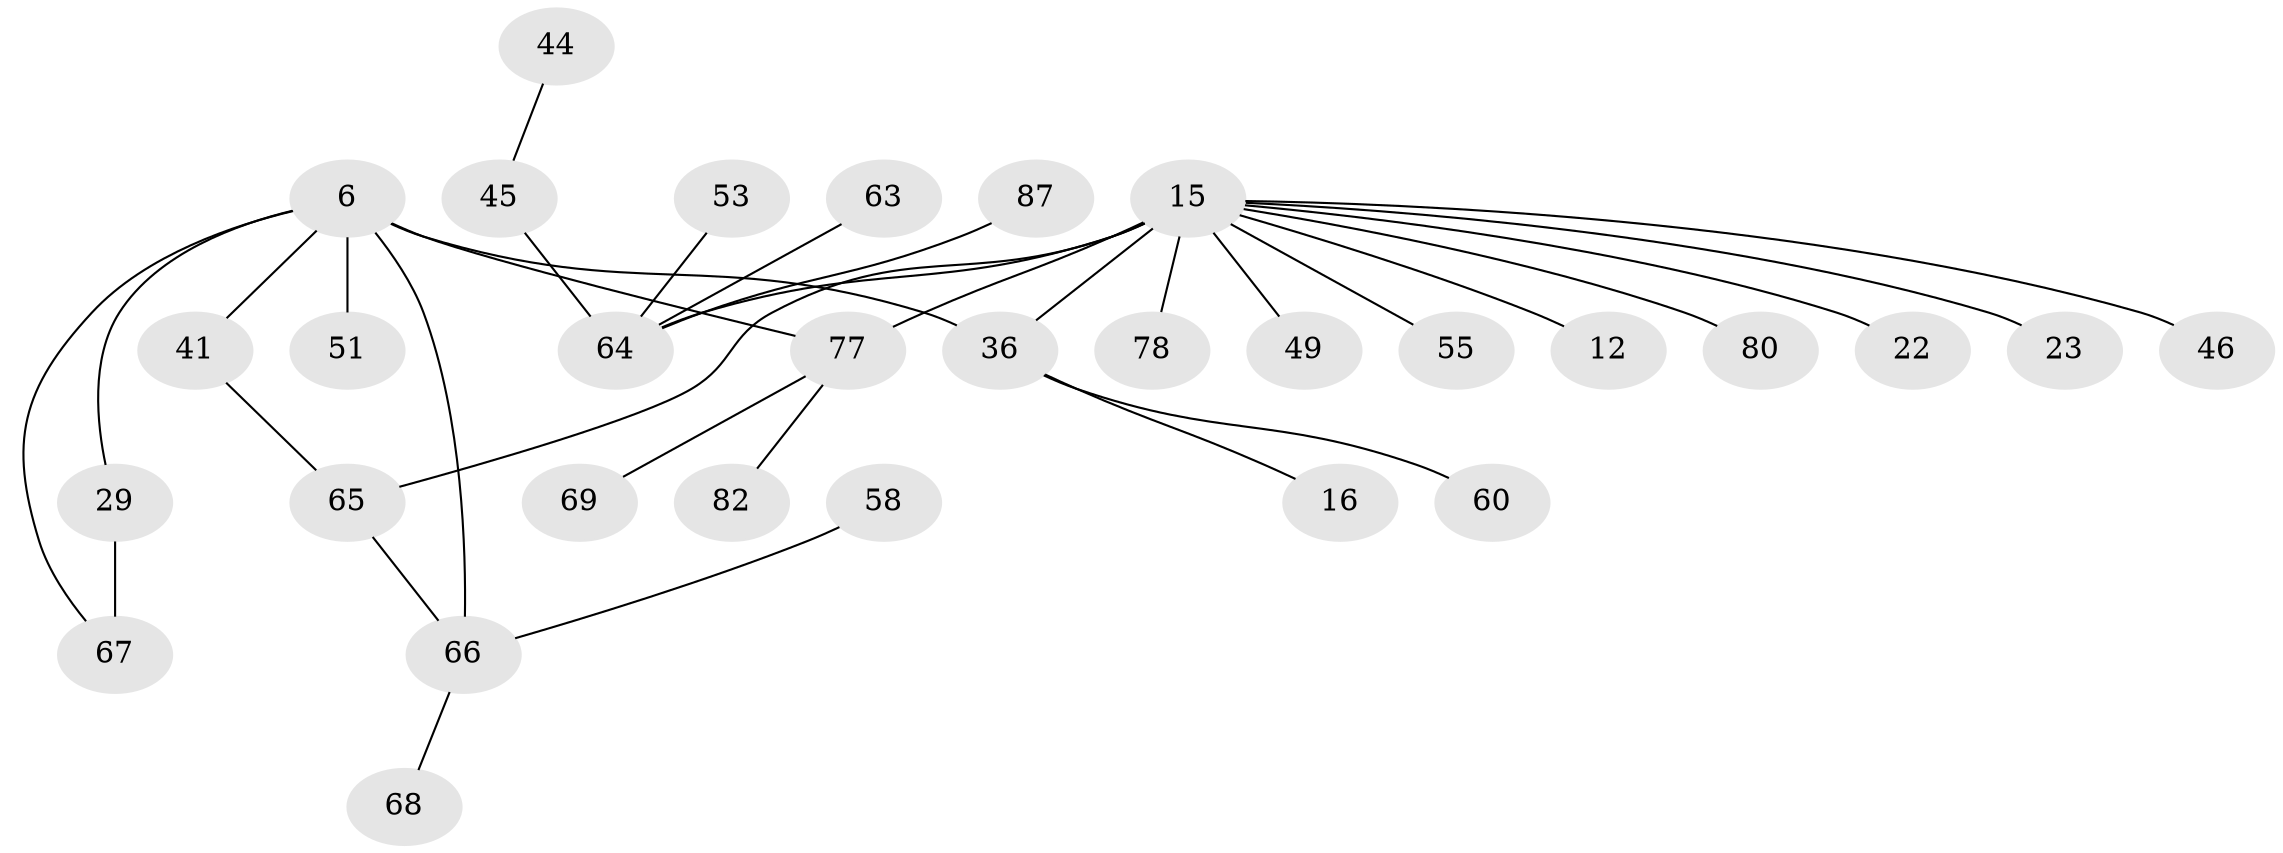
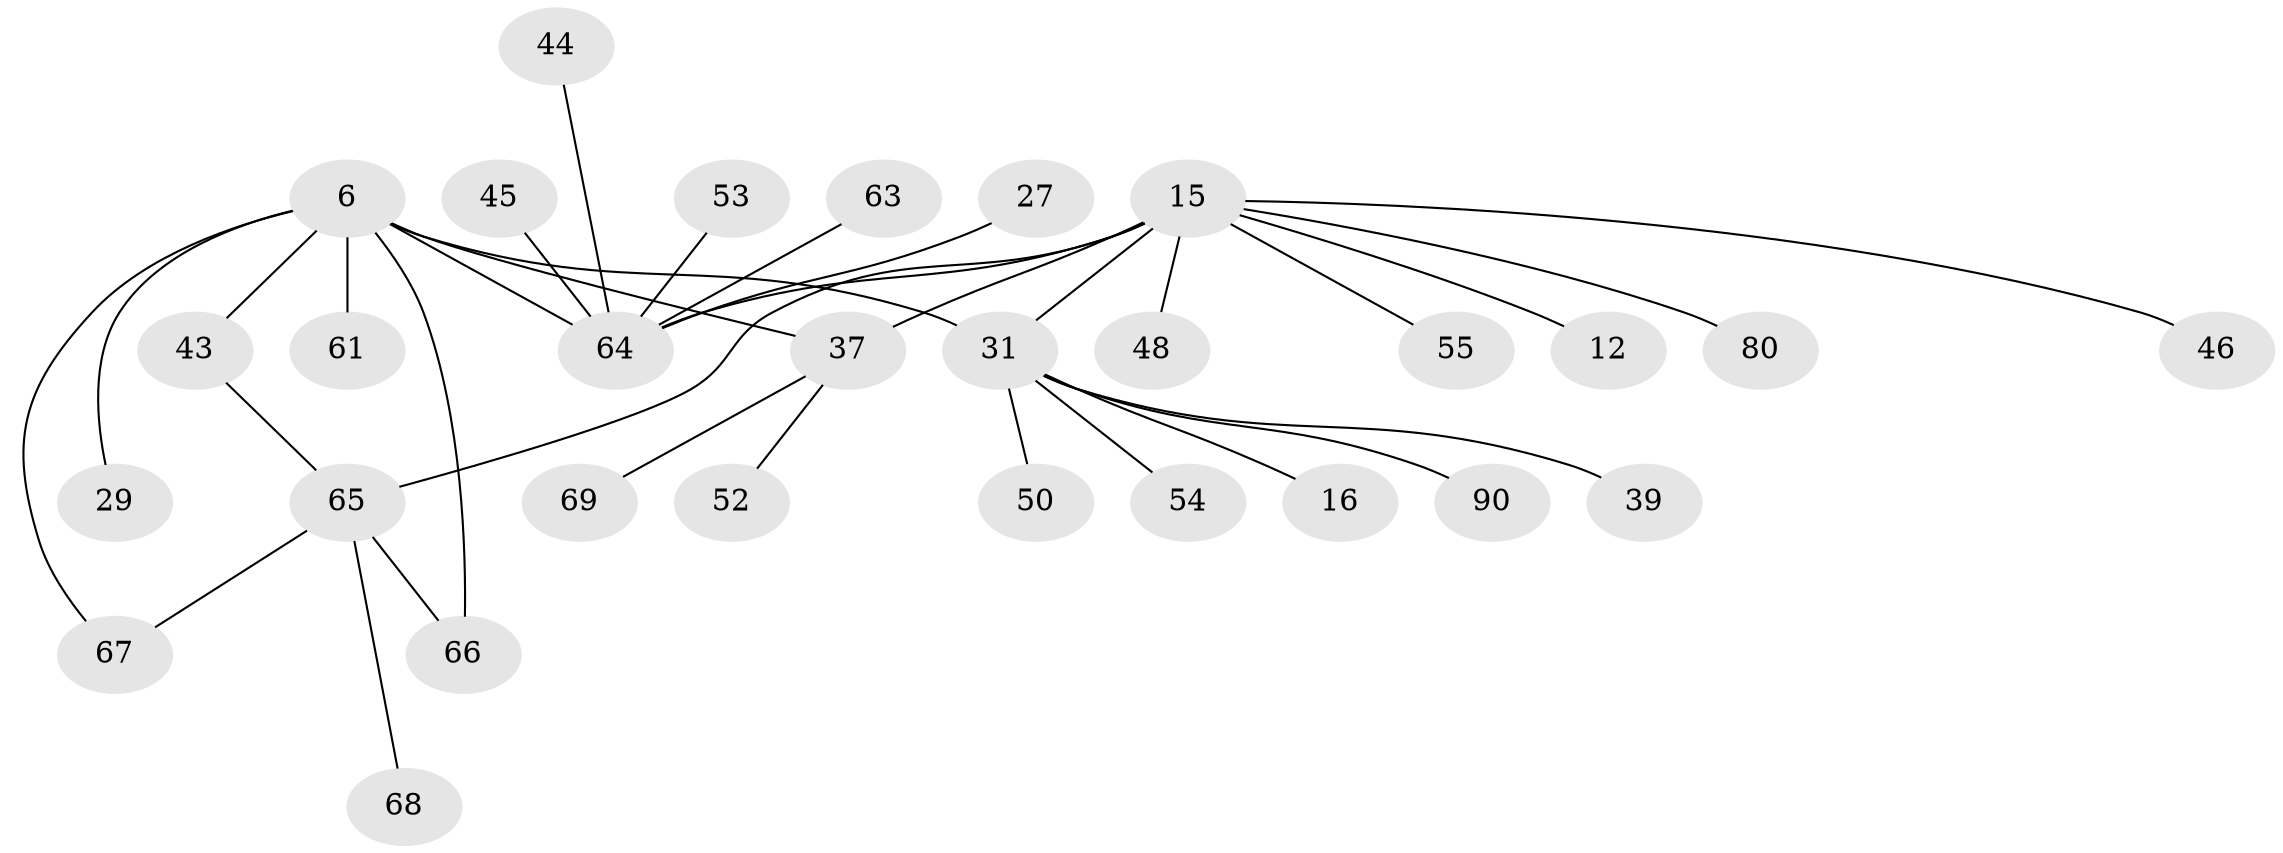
  graph {
    node [color=gray90 style=filled]
    6 [super="+3"]
    29
-   36 [super="+17"]
-   37 [super="+14" label=77]
-   43 [super="+32" label=41]
-   61 [super="+33" label=51]
+   36 [super="+17" label=31]
+   37 [super="+14"]
+   43 [super="+32"]
+   61 [super="+33"]
    64 [super="+1"]
    66 [super="+47+5+24+26+40"]
    67 [super="+62"]
+   39 [super="+34"]
+   50
+   54 [super="+51"]
    n13 [label=16 super="+31"]
-   60
-   52 [super="+42" label=82]
+   60 [label=90]
+   52 [super="+42"]
    69
    65 [super="+9+35"]
    68
    15 [super="+13+8"]
    n20 [label=12]
    n21 [label=80]
-   22
-   23
    46
-   48 [label=78]
-   49
+   48
    55 [super="+53"]
-   27 [label=87]
+   27
    44
    45
-   58
    n32 [label=53]
    63 [super="+57"]
    6 -- 29
    6 -- 36 [weight=2]
    6 -- 37
    6 -- 43
    6 -- 61
+   6 -- 64 [weight=2]
    6 -- 66 [weight=2]
    6 -- 67
+   36 -- 39
+   36 -- 50
+   36 -- 54
    36 -- n13
    36 -- 60
    37 -- 52
    37 -- 69
    43 -- 65
-   66 -- 68
+   65 -- 68
    65 -- 66
-   29 -- 67
+   65 -- 67
    15 -- 36 [weight=2]
    15 -- 37 [weight=3]
    15 -- 64 [weight=2]
    15 -- 65 [weight=2]
    15 -- n20
    15 -- n21
-   15 -- 22
-   15 -- 23
    15 -- 46 [weight=2]
    15 -- 48
-   15 -- 49
    15 -- 55
    27 -- 64
-   44 -- 45
+   44 -- 64
    45 -- 64
-   58 -- 66
    n32 -- 64
    63 -- 64
  }
